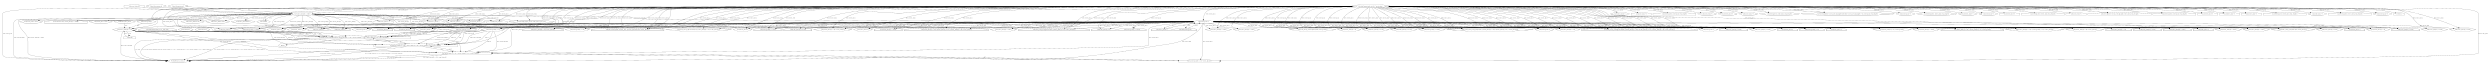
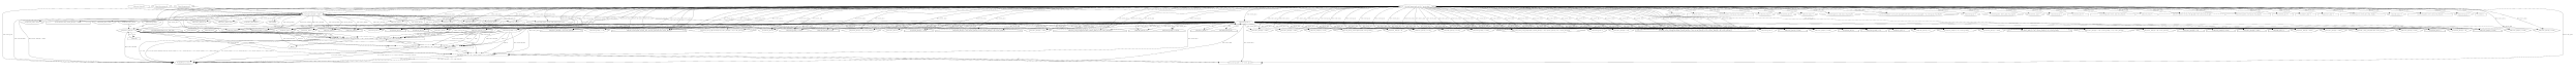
  digraph {
    fontname="IBM Plex Sans"
    node [fontname="IBM Plex Sans" shape=hexagon]
    edge [arrowhead=box fontname="IBM Plex Sans"]
    n1 [label="(Call,event_data[4] << 16)"]
    n2 [label="(Call,midi_setup_smpteoffset(mdi, ((event_data[3] << 24) + (event_data[4] << 16) + (event_data[5] << 8) + event_data[6])))" shape=house]
    n3 [label="(Call,(event_data[3] << 24) + (event_data[4] << 16) + (event_data[5] << 8) + event_data[6])" shape=house]
    n4 [label="(Call,(event_data[4] << 16) + (event_data[5] << 8) + event_data[6])" shape=house]
    n5 [label="(Literal,16)" shape=house]
    n6 [label="(MethodReturn,uint32_t)"]
    n7 [label="(Block,)"]
    n8 [label="(Call,(event_data[5] << 8) + event_data[6])" shape=house]
    n9 [label="(Call,event_data++)" shape=house]
    n10 [label="(Call,event_data++)" shape=house]
    n11 [label="(Call,(event_data[4] << 8) + event_data[5])" shape=house]
    n12 [label="(Call,event_data[3] << 16)"]
    n13 [label="(Call,event_data[0] == 0x00)" shape=house]
    n14 [label="(Call,mdi->events[mdi->events_size - 1].event_data.channel = event_data[2])" shape=house]
    n15 [label="(Call,midi_setup_sequenceno(mdi, ((event_data[2] << 8) + event_data[3])))"]
    n16 [label="(Call,event_data[2] << 24)"]
    n17 [label="(Call,event_data++)" shape=house]
    n18 [label="(Call,event_data++)"]
    n19 [label="(Call,event_data[1] == 0x02)"]
    n20 [label="(Call,event_data[2] << 16)" shape=house]
    n21 [label="(Call,event_data[3] << 24)" shape=house]
    n22 [label="(Call,event_data++)"]
    n23 [label="(Call,event_data[0] == 0x02)" shape=house]
    n24 [label="(Call,event_data[0] == 0x51)" shape=house]
    n25 [label="(Call,(event_data[2] << 8) + event_data[3])"]
    n26 [label="(Call,event_data++)"]
    n27 [label="(Call,event_data[0] == 0x04)" shape=house]
    n28 [label="(Call,midi_setup_keysignature(mdi, ((event_data[2] << 8) + event_data[3])))" shape=house]
    n29 [label="(Call,event_data[1] == 0x04)"]
    n30 [label="(Call,midi_setup_channelprefix(mdi, event_data[2]))"]
    n31 [label="(Call,event_data[1] == 0x01)"]
    n32 [label="(Call,_WM_midi_setup_tempo(mdi, ((event_data[2] << 16) + (event_data[3] << 8) + event_data[4])))"]
    n33 [label="(Call,midi_setup_timesignature(mdi, ((event_data[2] << 24) + (event_data[3] << 16) + (event_data[4] << 8) + event_data[5])))" shape=house]
    n34 [label="(Call,event_data[1] == 0x03)" shape=house]
    n35 [label="(Call,event_data++)"]
    n36 [label="(Call,event_data[2] << 8)" shape=house]
+   n37 [label="(Call,event_data[1] == 0)"]
    n38 [label="(Call,(event_data[2] << 16) + (event_data[3] << 8) + event_data[4])" shape=house]
    n39 [label="(Call,(event_data[2] << 8) + event_data[3])"]
    n40 [label="(Call,event_data[0] == 0x20)" shape=house]
    n41 [label="(Call,event_data++)" shape=house]
    n42 [label="(Call,event_data[0] == 0x58)"]
    n43 [label="(Call,midi_setup_portprefix(mdi, event_data[2]))"]
    n44 [label="(Call,event_data[0] == 0x01)"]
    n45 [label="(Call,event_data++)" shape=house]
    n46 [label="(Call,event_data[2] << 8)"]
    n47 [label="(Call,event_data[0] == 0x59)" shape=house]
    n48 [label="(Call,event_data[0] == 0x54)"]
    n49 [label="(Call,event_data++)" shape=house]
    n50 [label="(Call,event_data[0] == 0x03)"]
    n51 [label="(Call,(event_data[2] << 24) + (event_data[3] << 16) + (event_data[4] << 8) + event_data[5])" shape=house]
    n52 [label="(Call,event_data[1] == 0x01)"]
    n53 [label="(Call,event_data[3] << 8)" shape=house]
    n54 [label="(Call,event_data[1] == 0x02)" shape=house]
    n55 [label="(Call,event_data++)"]
    n56 [label="(Call,event_data[1] == 0x05)"]
+   n57 [label="(Call,event_data[0] == 0x21)"]
    n58 [label="(Call,event_data[4] << 8)"]
    n59 [label="(Call,event_data[0] == 0x2F)"]
    n60 [label="(Call,*event_data++)" shape=house]
    n61 [label="(Call,event_data[0] == 0x06)"]
    n62 [label="(Call,event_data++)"]
    n63 [label="(Call,event_data++)"]
    n64 [label="(Call,event_data[0] == 0x05)"]
    n65 [label="(Call,event_data++)" shape=house]
    n66 [label="(Call,event_data++)" shape=house]
    n67 [label="(Call,(event_data[3] << 8) + event_data[4])"]
    n68 [label="(Call,event_data++)" shape=house]
    n69 [label="(Call,(event_data[3] << 16) + (event_data[4] << 8) + event_data[5])"]
    n70 [label="(Call,event_data[0] == 0x07)" shape=house]
    n71 [label="(Call,event_data++)" shape=house]
    n72 [label="(Call,event_data++)"]
    n73 [label="(Identifier,event_data)" shape=house]
    n74 [label="(Call,event_data[1] == 0x00)"]
    n75 [label="(Call,event_data[5] << 8)"]
    n76 [label="(Call,event_data[0] >= 0x80)"]
    n77 [label="(Call,*event_data > 0x7f)"]
    n78 [label="(ControlStructure,if (event_data[0] >= 0x80))" shape=house]
    n79 [label="(Call,event_data++)" shape=house]
    n80 [label="(Call,event_data++)"]
    n81 [label="(Call,*event_data > 0x7f)"]
    n82 [label="(Call,*event_data & 0xf0)"]
    n83 [label="(Call,*event_data & 0x7F)"]
    n84 [label="(Call,event_data++)"]
    n85 [label="(Call,*event_data & 0x7F)"]
    n86 [label="(Literal,0x89)"]
    n87 [label="(Call,event_data++)" shape=house]
    n88 [label="(Call,memcpy(sysex_store, event_data, sysex_len))"]
    n89 [label="(Call,event_data++)" shape=house]
    n90 [label="(MethodParameterIn,uint8_t * event_data)"]
    n91 [label="(Call,event_data++)"]
    n92 [label="(Call,event_data++)" shape=house]
    n93 [label="(Call,memcpy(text, event_data, tmp_length))" shape=house]
    n94 [label="(Call,event_data++)"]
    n95 [label="(Call,event_data++)"]
    n96 [label="(Call,event_data++)"]
    n97 [label="(Call,memcpy(text, event_data, tmp_length))"]
    n98 [label="(Call,memcpy(&mdi->extra_info.copyright[strlen(mdi->extra_info.copyright) + 1], event_data, tmp_length))"]
    n99 [label="(Call,event_data++)"]
    n100 [label="(Call,memcpy(text, event_data, tmp_length))"]
    n101 [label="(Call,event_data++)"]
    n102 [label="(Call,event_data++)"]
    n103 [label="(Call,event_data++)" shape=house]
    n104 [label="(Call,memcpy(text, event_data, tmp_length))" shape=house]
    n105 [label="(Call,event_data++)" shape=house]
    n106 [label="(Call,memcpy(mdi->extra_info.copyright, event_data, tmp_length))" shape=house]
    n107 [label="(Call,memcpy(text, event_data, tmp_length))" shape=house]
    n108 [label="(Call,event_data++)" shape=house]
    n109 [label="(Call,event_data++)" shape=house]
    n110 [label="(Call,event_data++)" shape=house]
    n111 [label="(Call,memcpy(text, event_data, tmp_length))" shape=house]
    n112 [label="(Call,event_data++)"]
    n113 [label="(Call,memcpy(text, event_data, tmp_length))" shape=house]
    n114 [label="(Call,event_data++)"]
    1000141 [shape=house]
    n116 [label="(MethodParameterIn,struct _mdi *mdi)" shape=house]
    n117 [label="(Identifier,command)"]
    n118 [label="(Identifier,event_data)"]
    n119 [label="(Call,event_data[4])"]
    n120 [label="(Identifier,mdi)"]
    n121 [label="(Identifier,mdi)"]
    n122 [label="(Identifier,command)"]
    n123 [label="(Call,event_data[0])" shape=house]
    n1 -> n2 [arrowhead=tee label="DDG: event_data[4]"]
    n1 -> n2 [arrowhead=tee label="DDG: 16"]
    n1 -> n3 [arrowhead=dot label="DDG: event_data[4]"]
    n1 -> n3 [arrowhead=tee label="DDG: 16"]
    n1 -> n4 [arrowhead=dot label="AST: "]
    n1 -> n4 [arrowhead=tee label="DDG: event_data[4]"]
    n1 -> n4 [arrowhead=dot label="DDG: 16"]
    n1 -> n5 [label="CFG: "]
    n1 -> n6 [arrowhead=tee label="DDG: event_data[4]"]
    n2 -> n3 [arrowhead=dot label="CFG: "]
    n2 -> n6 [label="DDG: mdi"]
    n2 -> n6 [label="DDG: midi_setup_smpteoffset(mdi, ((event_data[3] << 24) + (event_data[4] << 16) + (event_data[5] << 8) + event_data[6]))"]
    n2 -> n6 [arrowhead=dot label="DDG: (event_data[3] << 24) + (event_data[4] << 16) + (event_data[5] << 8) + event_data[6]"]
    n2 -> n7 [arrowhead=dot label="AST: "]
    n3 -> n2 [arrowhead=tee label="AST: "]
    n3 -> n4 [label="CFG: "]
    n3 -> n6 [arrowhead=dot label="DDG: (event_data[4] << 16) + (event_data[5] << 8) + event_data[6]"]
    n3 -> n6 [label="DDG: event_data[3] << 24"]
    n4 -> n3 [arrowhead=dot label="AST: "]
    n4 -> n6 [label="DDG: (event_data[5] << 8) + event_data[6]"]
    n4 -> n6 [arrowhead=dot label="DDG: event_data[4] << 16"]
    n4 -> n8 [arrowhead=dot label="CFG: "]
    n5 -> n1 [arrowhead=tee label="AST: "]
    n8 -> n4 [arrowhead=tee label="AST: "]
    n9 -> n1 [arrowhead=dot label="DDG: event_data"]
    n9 -> n2 [arrowhead=tee label="DDG: event_data"]
    n9 -> n3 [label="DDG: event_data"]
    n9 -> n4 [label="DDG: event_data"]
    n9 -> n6 [arrowhead=tee label="DDG: event_data"]
    n9 -> n8 [arrowhead=dot label="DDG: event_data"]
    n9 -> n10 [arrowhead=tee label="DDG: event_data"]
    n9 -> n11 [label="DDG: event_data"]
    n9 -> n12 [arrowhead=tee label="DDG: event_data"]
    n9 -> n13 [label="DDG: event_data"]
    n9 -> n14 [label="DDG: event_data"]
    n9 -> n15 [arrowhead=dot label="DDG: event_data"]
    n9 -> n16 [arrowhead=dot label="DDG: event_data"]
    n9 -> n17 [arrowhead=tee label="DDG: event_data"]
    n9 -> n18 [arrowhead=dot label="DDG: event_data"]
    n9 -> n19 [arrowhead=dot label="DDG: event_data"]
    n9 -> n20 [arrowhead=tee label="DDG: event_data"]
    n9 -> n21 [arrowhead=dot label="DDG: event_data"]
    n9 -> n22 [label="DDG: event_data"]
    n9 -> n23 [label="DDG: event_data"]
    n9 -> n24 [arrowhead=tee label="DDG: event_data"]
    n9 -> n25 [label="DDG: event_data"]
    n9 -> n26 [arrowhead=tee label="DDG: event_data"]
    n9 -> n27 [arrowhead=tee label="DDG: event_data"]
    n9 -> n28 [arrowhead=tee label="DDG: event_data"]
    n9 -> n29 [arrowhead=dot label="DDG: event_data"]
    n9 -> n30 [arrowhead=tee label="DDG: event_data"]
    n9 -> n31 [arrowhead=tee label="DDG: event_data"]
    n9 -> n32 [label="DDG: event_data"]
    n9 -> n33 [arrowhead=dot label="DDG: event_data"]
    n9 -> n34 [arrowhead=dot label="DDG: event_data"]
    n9 -> n35 [arrowhead=dot label="DDG: event_data"]
    n9 -> n36 [label="DDG: event_data"]
+   n9 -> n37 [label="DDG: event_data"]
    n9 -> n38 [label="DDG: event_data"]
    n9 -> n39 [arrowhead=tee label="DDG: event_data"]
    n9 -> n40 [label="DDG: event_data"]
    n9 -> n41 [label="DDG: event_data"]
    n9 -> n42 [arrowhead=dot label="DDG: event_data"]
    n9 -> n43 [label="DDG: event_data"]
    n9 -> n44 [arrowhead=dot label="DDG: event_data"]
    n9 -> n45 [arrowhead=dot label="DDG: event_data"]
    n9 -> n46 [label="DDG: event_data"]
    n9 -> n47 [arrowhead=dot label="DDG: event_data"]
    n9 -> n48 [arrowhead=tee label="DDG: event_data"]
    n9 -> n49 [label="DDG: event_data"]
    n9 -> n50 [arrowhead=dot label="DDG: event_data"]
    n9 -> n51 [label="DDG: event_data"]
    n9 -> n52 [arrowhead=tee label="DDG: event_data"]
    n9 -> n53 [arrowhead=dot label="DDG: event_data"]
    n9 -> n54 [arrowhead=dot label="DDG: event_data"]
    n9 -> n55 [arrowhead=tee label="DDG: event_data"]
    n9 -> n56 [arrowhead=tee label="DDG: event_data"]
+   n9 -> n57 [arrowhead=tee label="DDG: event_data"]
    n9 -> n58 [arrowhead=dot label="DDG: event_data"]
    n9 -> n59 [label="DDG: event_data"]
    n9 -> n60 [arrowhead=dot label="AST: "]
    n9 -> n61 [arrowhead=dot label="DDG: event_data"]
    n9 -> n62 [label="DDG: event_data"]
    n9 -> n63 [arrowhead=tee label="DDG: event_data"]
    n9 -> n64 [arrowhead=dot label="DDG: event_data"]
    n9 -> n65 [label="DDG: event_data"]
    n9 -> n66 [arrowhead=tee label="DDG: event_data"]
    n9 -> n67 [label="DDG: event_data"]
    n9 -> n68 [arrowhead=tee label="DDG: event_data"]
    n9 -> n69 [arrowhead=tee label="DDG: event_data"]
    n9 -> n70 [arrowhead=tee label="DDG: event_data"]
    n9 -> n71 [label="DDG: event_data"]
    n9 -> n72 [arrowhead=tee label="DDG: event_data"]
    n9 -> n73 [label="CFG: "]
    n9 -> n74 [label="DDG: event_data"]
    n9 -> n75 [label="DDG: event_data"]
    n21 -> n2 [label="DDG: event_data[3]"]
    n21 -> n2 [arrowhead=dot label="DDG: 24"]
    n21 -> n3 [label="AST: "]
    n21 -> n3 [arrowhead=dot label="DDG: event_data[3]"]
    n21 -> n3 [arrowhead=tee label="DDG: 24"]
    n60 -> n9 [label="CFG: "]
    n73 -> n9 [arrowhead=dot label="AST: "]
    n75 -> n2 [arrowhead=tee label="DDG: event_data[5]"]
    n75 -> n2 [arrowhead=tee label="DDG: 8"]
    n75 -> n3 [arrowhead=dot label="DDG: event_data[5]"]
    n75 -> n3 [label="DDG: 8"]
    n75 -> n4 [label="DDG: event_data[5]"]
    n75 -> n4 [arrowhead=tee label="DDG: 8"]
    n76 -> n6 [label="DDG: event_data[0]"]
    n76 -> n6 [arrowhead=dot label="DDG: event_data[0] >= 0x80"]
    n76 -> n9 [arrowhead=dot label="DDG: event_data[0]"]
    n76 -> n10 [arrowhead=dot label="DDG: event_data[0]"]
    n76 -> n13 [arrowhead=tee label="DDG: event_data[0]"]
    n76 -> n18 [arrowhead=tee label="DDG: event_data[0]"]
    n76 -> n35 [arrowhead=tee label="DDG: event_data[0]"]
    n76 -> n41 [arrowhead=dot label="DDG: event_data[0]"]
    n76 -> n49 [label="DDG: event_data[0]"]
    n76 -> n55 [arrowhead=tee label="DDG: event_data[0]"]
    n76 -> n65 [arrowhead=tee label="DDG: event_data[0]"]
    n76 -> n68 [label="DDG: event_data[0]"]
    n76 -> n72 [arrowhead=dot label="DDG: event_data[0]"]
    n76 -> n77 [label="DDG: event_data[0]"]
    n76 -> n78 [arrowhead=tee label="AST: "]
    n76 -> n79 [label="DDG: event_data[0]"]
    n76 -> n80 [arrowhead=dot label="DDG: event_data[0]"]
    n76 -> n81 [arrowhead=tee label="DDG: event_data[0]"]
    n76 -> n82 [arrowhead=dot label="DDG: event_data[0]"]
    n76 -> n83 [label="DDG: event_data[0]"]
    n76 -> n84 [arrowhead=tee label="DDG: event_data[0]"]
    n76 -> n85 [label="DDG: event_data[0]"]
    n76 -> n86 [arrowhead=tee label="CFG: "]
    n76 -> n87 [label="DDG: event_data[0]"]
    n76 -> n88 [arrowhead=tee label="DDG: event_data[0]"]
    n76 -> n89 [arrowhead=tee label="DDG: event_data[0]"]
    n86 -> n76 [arrowhead=tee label="AST: "]
    n90 -> n1 [arrowhead=tee label="DDG: event_data"]
    n90 -> n2 [label="DDG: event_data"]
    n90 -> n3 [arrowhead=tee label="DDG: event_data"]
    n90 -> n4 [arrowhead=dot label="DDG: event_data"]
    n90 -> n6 [arrowhead=tee label="DDG: event_data"]
    n90 -> n8 [label="DDG: event_data"]
    n90 -> n9 [label="DDG: event_data"]
    n90 -> n10 [arrowhead=dot label="DDG: event_data"]
    n90 -> n11 [label="DDG: event_data"]
    n90 -> n12 [arrowhead=tee label="DDG: event_data"]
    n90 -> n13 [arrowhead=tee label="DDG: event_data"]
    n90 -> n14 [arrowhead=dot label="DDG: event_data"]
    n90 -> n15 [arrowhead=dot label="DDG: event_data"]
    n90 -> n16 [arrowhead=dot label="DDG: event_data"]
    n90 -> n17 [arrowhead=dot label="DDG: event_data"]
    n90 -> n18 [arrowhead=tee label="DDG: event_data"]
    n90 -> n19 [arrowhead=dot label="DDG: event_data"]
    n90 -> n20 [arrowhead=tee label="DDG: event_data"]
    n90 -> n21 [arrowhead=dot label="DDG: event_data"]
    n90 -> n22 [label="DDG: event_data"]
    n90 -> n23 [label="DDG: event_mdi"]
    n90 -> n24 [arrowhead=dot label="DDG: event_data"]
    n90 -> n25 [arrowhead=dot label="DDG: event_data"]
    n90 -> n26 [arrowhead=dot label="DDG: event_data"]
    n90 -> n27 [arrowhead=tee label="DDG: event_data"]
    n90 -> n28 [arrowhead=tee label="DDG: event_data"]
    n90 -> n29 [label="DDG: event_data"]
    n90 -> n30 [arrowhead=tee label="DDG: event_data"]
    n90 -> n31 [arrowhead=dot label="DDG: event_data"]
    n90 -> n32 [label="DDG: event_data"]
    n90 -> n33 [arrowhead=dot label="DDG: event_data"]
    n90 -> n34 [label="DDG: event_data"]
    n90 -> n35 [label="DDG: event_data"]
    n90 -> n36 [label="DDG: event_data"]
+   n90 -> n37 [arrowhead=dot label="DDG: event_data"]
    n90 -> n38 [arrowhead=dot label="DDG: event_data"]
    n90 -> n39 [arrowhead=dot label="DDG: event_data"]
    n90 -> n40 [label="DDG: event_data"]
    n90 -> n41 [arrowhead=tee label="DDG: event_data"]
    n90 -> n42 [label="DDG: event_data"]
    n90 -> n43 [arrowhead=tee label="DDG: event_data"]
    n90 -> n44 [arrowhead=dot label="DDG: event_data"]
    n90 -> n45 [arrowhead=dot label="DDG: event_data"]
    n90 -> n46 [arrowhead=tee label="DDG: event_data"]
    n90 -> n47 [label="DDG: event_data"]
    n90 -> n48 [arrowhead=tee label="DDG: event_data"]
    n90 -> n49 [arrowhead=dot label="DDG: event_data"]
    n90 -> n50 [arrowhead=dot label="DDG: event_data"]
    n90 -> n51 [label="DDG: event_data"]
    n90 -> n52 [arrowhead=dot label="DDG: event_data"]
    n90 -> n53 [arrowhead=tee label="DDG: event_data"]
    n90 -> n54 [arrowhead=dot label="DDG: event_data"]
    n90 -> n55 [label="DDG: event_data"]
    n90 -> n56 [arrowhead=tee label="DDG: event_data"]
+   n90 -> n57 [label="DDG: event_data"]
    n90 -> n58 [arrowhead=dot label="DDG: event_data"]
    n90 -> n59 [label="DDG: event_data"]
    n90 -> n61 [label="DDG: event_data"]
    n90 -> n62 [label="DDG: event_data"]
    n90 -> n63 [arrowhead=dot label="DDG: event_data"]
    n90 -> n64 [label="DDG: event_data"]
    n90 -> n65 [label="DDG: event_data"]
    n90 -> n66 [arrowhead=dot label="DDG: event_data"]
    n90 -> n67 [arrowhead=tee label="DDG: event_data"]
    n90 -> n68 [arrowhead=tee label="DDG: event_data"]
    n90 -> n69 [label="DDG: event_data"]
    n90 -> n70 [arrowhead=tee label="DDG: event_data"]
    n90 -> n71 [label="DDG: event_data"]
    n90 -> n72 [arrowhead=tee label="DDG: event_data"]
    n90 -> n74 [label="DDG: event_data"]
    n90 -> n75 [arrowhead=tee label="DDG: event_data"]
    n90 -> n76 [arrowhead=tee label="DDG: event_data"]
    n90 -> n79 [arrowhead=tee label="DDG: event_data"]
    n90 -> n80 [arrowhead=tee label="DDG: event_data"]
    n90 -> n84 [arrowhead=dot label="DDG: event_data"]
    n90 -> n87 [arrowhead=dot label="DDG: event_data"]
    n90 -> n88 [arrowhead=dot label="DDG: event_data"]
    n90 -> n89 [arrowhead=tee label="DDG: event_data"]
    n90 -> n91 [arrowhead=dot label="DDG: event_data"]
    n90 -> n92 [arrowhead=dot label="DDG: event_data"]
    n90 -> n93 [arrowhead=tee label="DDG: event_data"]
    n90 -> n94 [arrowhead=dot label="DDG: event_data"]
    n90 -> n95 [label="DDG: event_data"]
    n90 -> n96 [label="DDG: event_data"]
    n90 -> n97 [label="DDG: event_data"]
    n90 -> n98 [label="DDG: event_data"]
    n90 -> n99 [arrowhead=dot label="DDG: event_data"]
    n90 -> n100 [label="DDG: event_data"]
    n90 -> n101 [arrowhead=tee label="DDG: event_data"]
    n90 -> n102 [label="DDG: event_data"]
    n90 -> n103 [arrowhead=tee label="DDG: event_data"]
    n90 -> n104 [arrowhead=tee label="DDG: event_data"]
    n90 -> n105 [arrowhead=dot label="DDG: event_data"]
    n90 -> n106 [label="DDG: event_data"]
    n90 -> n107 [label="DDG: event_data"]
    n90 -> n108 [label="DDG: event_data"]
    n90 -> n109 [label="DDG: event_data"]
    n90 -> n110 [label="DDG: event_data"]
    n90 -> n111 [arrowhead=tee label="DDG: event_data"]
    n90 -> n112 [arrowhead=dot label="DDG: event_data"]
    n90 -> n113 [label="DDG: event_data"]
    n90 -> n114 [label="DDG: event_data"]
    n90 -> 1000141 [arrowhead=tee label="AST: "]
    n116 -> n2 [arrowhead=tee label="DDG: mdi"]
    n117 -> n76 [arrowhead=tee label="CFG: "]
    n118 -> n1 [arrowhead=dot label="CFG: "]
    n119 -> n1 [arrowhead=tee label="AST: "]
    n120 -> n2 [arrowhead=tee label="CFG: "]
    n121 -> n2 [label="AST: "]
    n122 -> n76 [label="CFG: "]
    n123 -> n76 [arrowhead=tee label="AST: "]
  }
